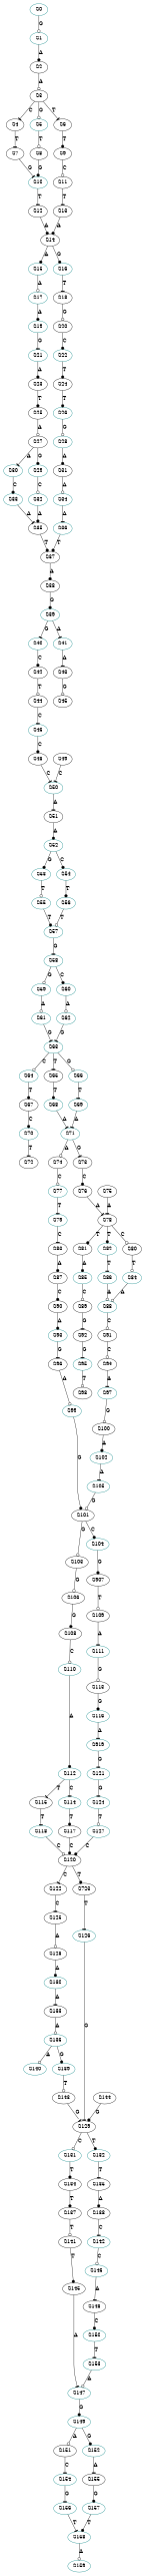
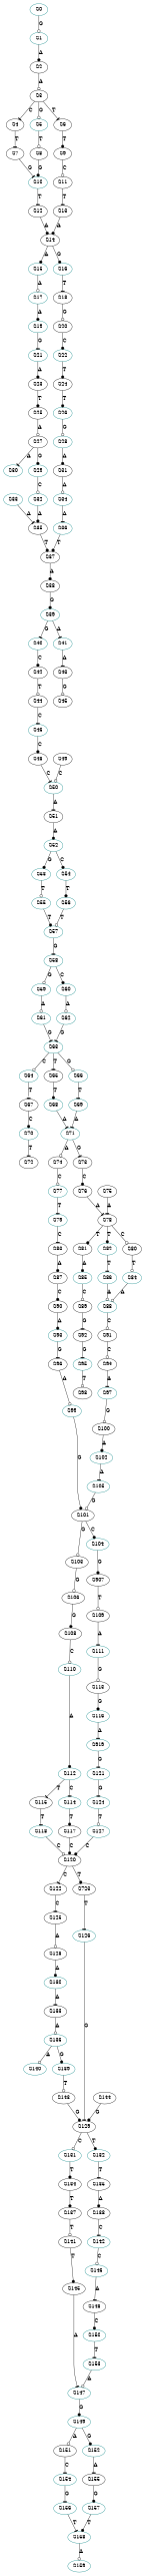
  strict digraph {
    node [color=teal]
    edge [arrowhead=dot]
    S0
    S1
    S2 [color=black]
    S3 [color=black]
    S4 [color=black]
    S5
    S6 [color=black]
    S7 [color=black]
    S8 [color=black]
    S9 [color=black]
    S10
    S11 [color=black]
    S12 [color=black]
    S13 [color=black]
    S14 [color=black]
    S15
    S16
    S17
    S18 [color=black]
    S19
    S20 [color=black]
    S21
    S22
    S23 [color=black]
    S24 [color=black]
    S25 [color=black]
    S26
    S27 [color=black]
    S28
    S29
    S30
    S31 [color=black]
    S32
    S33
    S34
    S35 [color=black]
    S36
    S37 [color=black]
    S38 [color=black]
    S39
    S40
    S41
    S42 [color=black]
    S43 [color=black]
    S44 [color=black]
    S45 [color=black]
    S46
    S48 [color=black]
    S50
    S49 [color=black]
    S51 [color=black]
    S52
    S53
    S54
    S55
    S56
    S57
    S58
    S59
    S60
    S61
    S62
    S63
    S64
    S65 [color=black]
    S66
    S67 [color=black]
    S68
    S69
    S70
    S71
    S72 [color=black]
    S73 [color=black]
    S74 [color=black]
    S76 [color=black]
    S77
    S75 [color=black]
    S78 [color=black]
    S79
    S80 [color=black]
    S81 [color=black]
    S82
    S83 [color=black]
    S84
    S85
    S86
    S87 [color=black]
    S88
    S89 [color=black]
    S90 [color=black]
    S91 [color=black]
    S92 [color=black]
    S93
    S94 [color=black]
    S95
    S96 [color=black]
    S97
    S98 [color=black]
    S99
    S100 [color=black]
    S101 [color=black]
    S102
    S103 [color=black]
    S104
    S105
    S106 [color=black]
    n107 [color=black label=S907]
    S108 [color=black]
    S109 [color=black]
    S110
    S111
    S112
    S113 [color=black]
    S114
    S115 [color=black]
    S116
    S117 [color=black]
    S118
    n119 [label=S919]
    S120 [color=black]
    S121
    S122 [color=black]
    n123 [color=black label=S723]
    S124
    S125 [color=black]
    S126
    S127
    S128 [color=black]
    S129 [color=black]
    S130
    S131
    S132
    S133 [color=black]
    S134 [color=black]
    S135 [color=black]
    S136
    S137 [color=black]
    S138 [color=black]
    S139
    S140
    S141 [color=black]
    S142
    S143 [color=black]
    S145 [color=black]
    S146
    S144 [color=black]
    S147
    S148 [color=black]
    S149
    S150
    S151 [color=black]
    S152
    S153
    S154
    S155 [color=black]
    S156
    S157
    S158
    S159
    S0 -> S1 [arrowhead=odot label=G]
    S1 -> S2 [label=A]
    S2 -> S3 [arrowhead=odot label=A]
    S3 -> S4 [arrowhead=tee label=C]
    S3 -> S5 [arrowhead=odot label=G]
    S3 -> S6 [arrowhead=tee label=T]
    S4 -> S7 [arrowhead=tee label=T]
    S5 -> S8 [arrowhead=odot label=T]
    S6 -> S9 [label=T]
    S7 -> S10 [arrowhead=tee label=G]
    S8 -> S10 [label=G]
    S9 -> S11 [arrowhead=odot label=C]
    S10 -> S12 [arrowhead=tee label=T]
    S11 -> S13 [arrowhead=tee label=T]
    S12 -> S14 [label=A]
    S13 -> S14 [label=A]
    S14 -> S15 [label=A]
    S14 -> S16 [label=G]
    S15 -> S17 [arrowhead=odot label=A]
    S16 -> S18 [arrowhead=tee label=T]
    S17 -> S19 [label=A]
    S18 -> S20 [arrowhead=odot label=G]
    S19 -> S21 [arrowhead=tee label=G]
    S20 -> S22 [label=C]
    S21 -> S23 [label=A]
    S22 -> S24 [label=T]
    S23 -> S25 [label=T]
    S24 -> S26 [label=T]
    S25 -> S27 [arrowhead=odot label=A]
    S26 -> S28 [arrowhead=odot label=G]
    S27 -> S29 [label=G]
    S27 -> S30 [arrowhead=tee label=A]
    S28 -> S31 [label=A]
    S29 -> S32 [arrowhead=odot label=C]
-   S30 -> S33 [label=C]
    S31 -> S34 [arrowhead=odot label=A]
    S32 -> S35 [label=A]
    S33 -> S35 [arrowhead=tee label=A]
    S34 -> S36 [arrowhead=tee label=A]
    S35 -> S37 [label=T]
    S36 -> S37 [label=T]
    S37 -> S38 [label=A]
    S38 -> S39 [label=G]
    S39 -> S40 [arrowhead=tee label=G]
    S39 -> S41 [arrowhead=tee label=A]
    S40 -> S42 [label=C]
    S41 -> S43 [arrowhead=tee label=A]
    S42 -> S44 [arrowhead=odot label=T]
    S43 -> S45 [arrowhead=odot label=G]
    S44 -> S46 [arrowhead=tee label=C]
    S46 -> S48 [label=C]
    S48 -> S50 [arrowhead=tee label=C]
    S50 -> S51 [arrowhead=tee label=A]
-   S49 -> S50 [arrowhead=tee label=C]
+   S49 -> S50 [arrowhead=odot label=C]
    S51 -> S52 [label=A]
    S52 -> S53 [label=G]
    S52 -> S54 [label=C]
    S53 -> S55 [arrowhead=odot label=T]
    S54 -> S56 [label=T]
    S55 -> S57 [label=T]
    S56 -> S57 [arrowhead=odot label=T]
    S57 -> S58 [arrowhead=tee label=G]
    S58 -> S59 [arrowhead=odot label=G]
    S58 -> S60 [label=C]
    S59 -> S61 [arrowhead=odot label=A]
    S60 -> S62 [arrowhead=odot label=A]
    S61 -> S63 [arrowhead=tee label=G]
    S62 -> S63 [arrowhead=tee label=G]
    S63 -> S64 [arrowhead=odot label=C]
    S63 -> S65 [arrowhead=tee label=T]
    S63 -> S66 [arrowhead=odot label=G]
-   S64 -> S67 [label=T]
+   S64 -> S67 [arrowhead=tee label=T]
    S65 -> S68 [label=T]
    S66 -> S69 [arrowhead=tee label=T]
    S67 -> S70 [label=C]
    S68 -> S71 [arrowhead=tee label=A]
    S69 -> S71 [arrowhead=tee label=A]
    S70 -> S72 [arrowhead=tee label=T]
    S71 -> S73 [arrowhead=tee label=G]
    S71 -> S74 [arrowhead=odot label=A]
    S73 -> S76 [label=C]
    S74 -> S77 [arrowhead=odot label=C]
    S76 -> S78 [arrowhead=tee label=A]
    S77 -> S79 [arrowhead=tee label=T]
    S75 -> S78 [arrowhead=tee label=A]
    S78 -> S80 [arrowhead=odot label=C]
    S78 -> S81 [label=T]
    S78 -> S82 [label=T]
    S79 -> S83 [arrowhead=tee label=C]
    S80 -> S84 [arrowhead=odot label=T]
    S81 -> S85 [label=A]
    S82 -> S86 [arrowhead=tee label=T]
    S83 -> S87 [label=A]
    S84 -> S88 [arrowhead=odot label=A]
    S85 -> S89 [arrowhead=odot label=C]
    S86 -> S88 [arrowhead=odot label=A]
    S87 -> S90 [label=C]
    S88 -> S91 [arrowhead=odot label=C]
    S89 -> S92 [arrowhead=tee label=G]
    S90 -> S93 [label=A]
    S91 -> S94 [arrowhead=odot label=C]
    S92 -> S95 [arrowhead=tee label=G]
    S93 -> S96 [arrowhead=tee label=G]
    S94 -> S97 [arrowhead=tee label=A]
    S95 -> S98 [arrowhead=odot label=T]
    S96 -> S99 [arrowhead=odot label=A]
    S97 -> S100 [arrowhead=odot label=G]
    S99 -> S101 [label=G]
    S100 -> S102 [label=A]
    S101 -> S103 [arrowhead=odot label=G]
    S101 -> S104 [label=C]
    S102 -> S105 [arrowhead=tee label=A]
    S103 -> S106 [arrowhead=odot label=G]
    S104 -> n107 [label=G]
    S105 -> S101 [arrowhead=odot label=G]
    S106 -> S108 [label=G]
    n107 -> S109 [arrowhead=odot label=T]
    S108 -> S110 [arrowhead=odot label=C]
    S109 -> S111 [arrowhead=tee label=A]
    S110 -> S112 [label=A]
    S111 -> S113 [arrowhead=odot label=G]
    S112 -> S114 [arrowhead=tee label=C]
    S112 -> S115 [arrowhead=tee label=T]
    S113 -> S116 [label=G]
    S114 -> S117 [label=T]
    S115 -> S118 [arrowhead=tee label=T]
    S116 -> n119 [arrowhead=tee label=A]
    S117 -> S120 [label=C]
    S118 -> S120 [arrowhead=odot label=C]
    n119 -> S121 [arrowhead=tee label=G]
    S120 -> S122 [arrowhead=tee label=C]
    S120 -> n123 [label=T]
    S121 -> S124 [arrowhead=tee label=G]
    S122 -> S125 [arrowhead=tee label=C]
    n123 -> S126 [arrowhead=tee label=T]
    S124 -> S127 [arrowhead=odot label=T]
    S125 -> S128 [arrowhead=odot label=A]
    S126 -> S129 [arrowhead=tee label=G]
    S127 -> S120 [label=C]
    S128 -> S130 [label=A]
    S129 -> S131 [arrowhead=odot label=C]
    S129 -> S132 [label=T]
    S130 -> S133 [arrowhead=tee label=A]
    S131 -> S134 [label=T]
    S132 -> S135 [arrowhead=tee label=T]
    S133 -> S136 [arrowhead=odot label=A]
    S134 -> S137 [label=T]
    S135 -> S138 [label=A]
    S136 -> S139 [label=G]
    S136 -> S140 [arrowhead=odot label=A]
    S137 -> S141 [arrowhead=odot label=T]
    S138 -> S142 [arrowhead=tee label=C]
    S139 -> S143 [arrowhead=odot label=T]
    S141 -> S145 [label=T]
    S142 -> S146 [arrowhead=odot label=C]
-   S143 -> S129 [arrowhead=tee label=G]
+   S143 -> S129 [label=G]
    S145 -> S147 [arrowhead=tee label=A]
    S146 -> S148 [arrowhead=tee label=A]
    S144 -> S129 [label=G]
    S147 -> S149 [label=G]
    S148 -> S150 [label=C]
    S149 -> S151 [arrowhead=odot label=A]
    S149 -> S152 [label=G]
    S150 -> S153 [arrowhead=tee label=T]
    S151 -> S154 [arrowhead=tee label=C]
    S152 -> S155 [arrowhead=tee label=A]
    S153 -> S147 [arrowhead=odot label=A]
    S154 -> S156 [arrowhead=tee label=G]
    S155 -> S157 [label=G]
    S156 -> S158 [arrowhead=tee label=T]
    S157 -> S158 [label=T]
    S158 -> S159 [arrowhead=odot label=A]
  }
